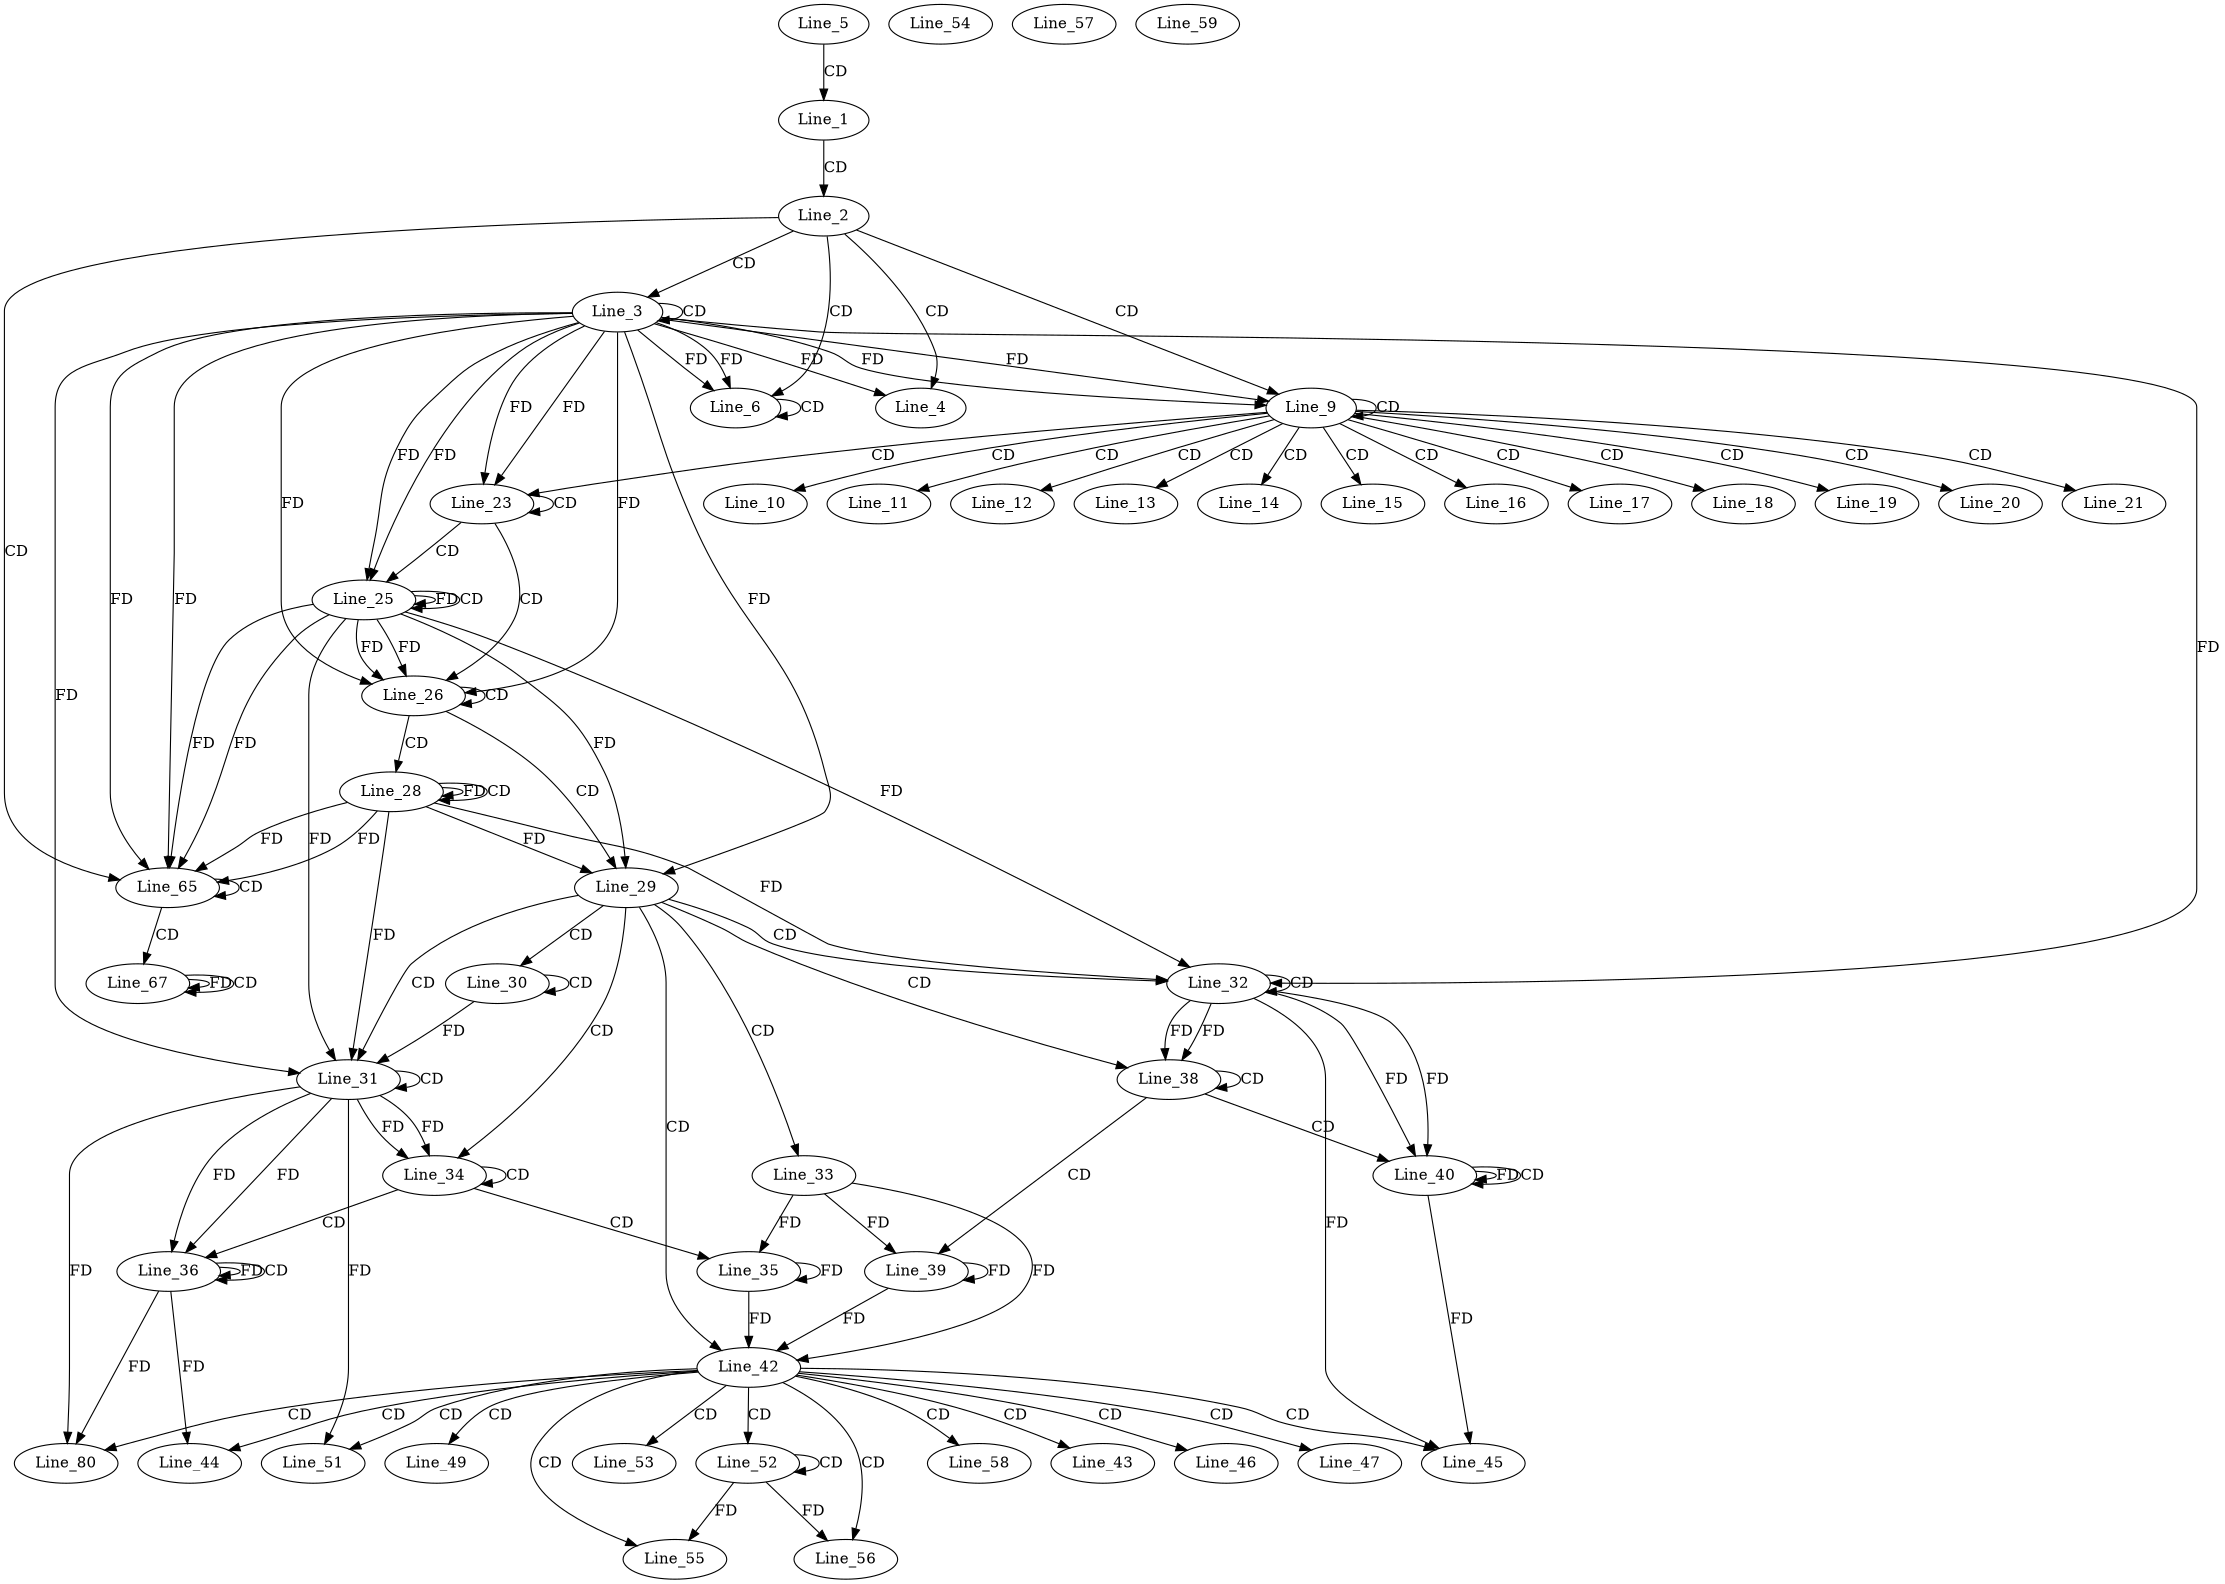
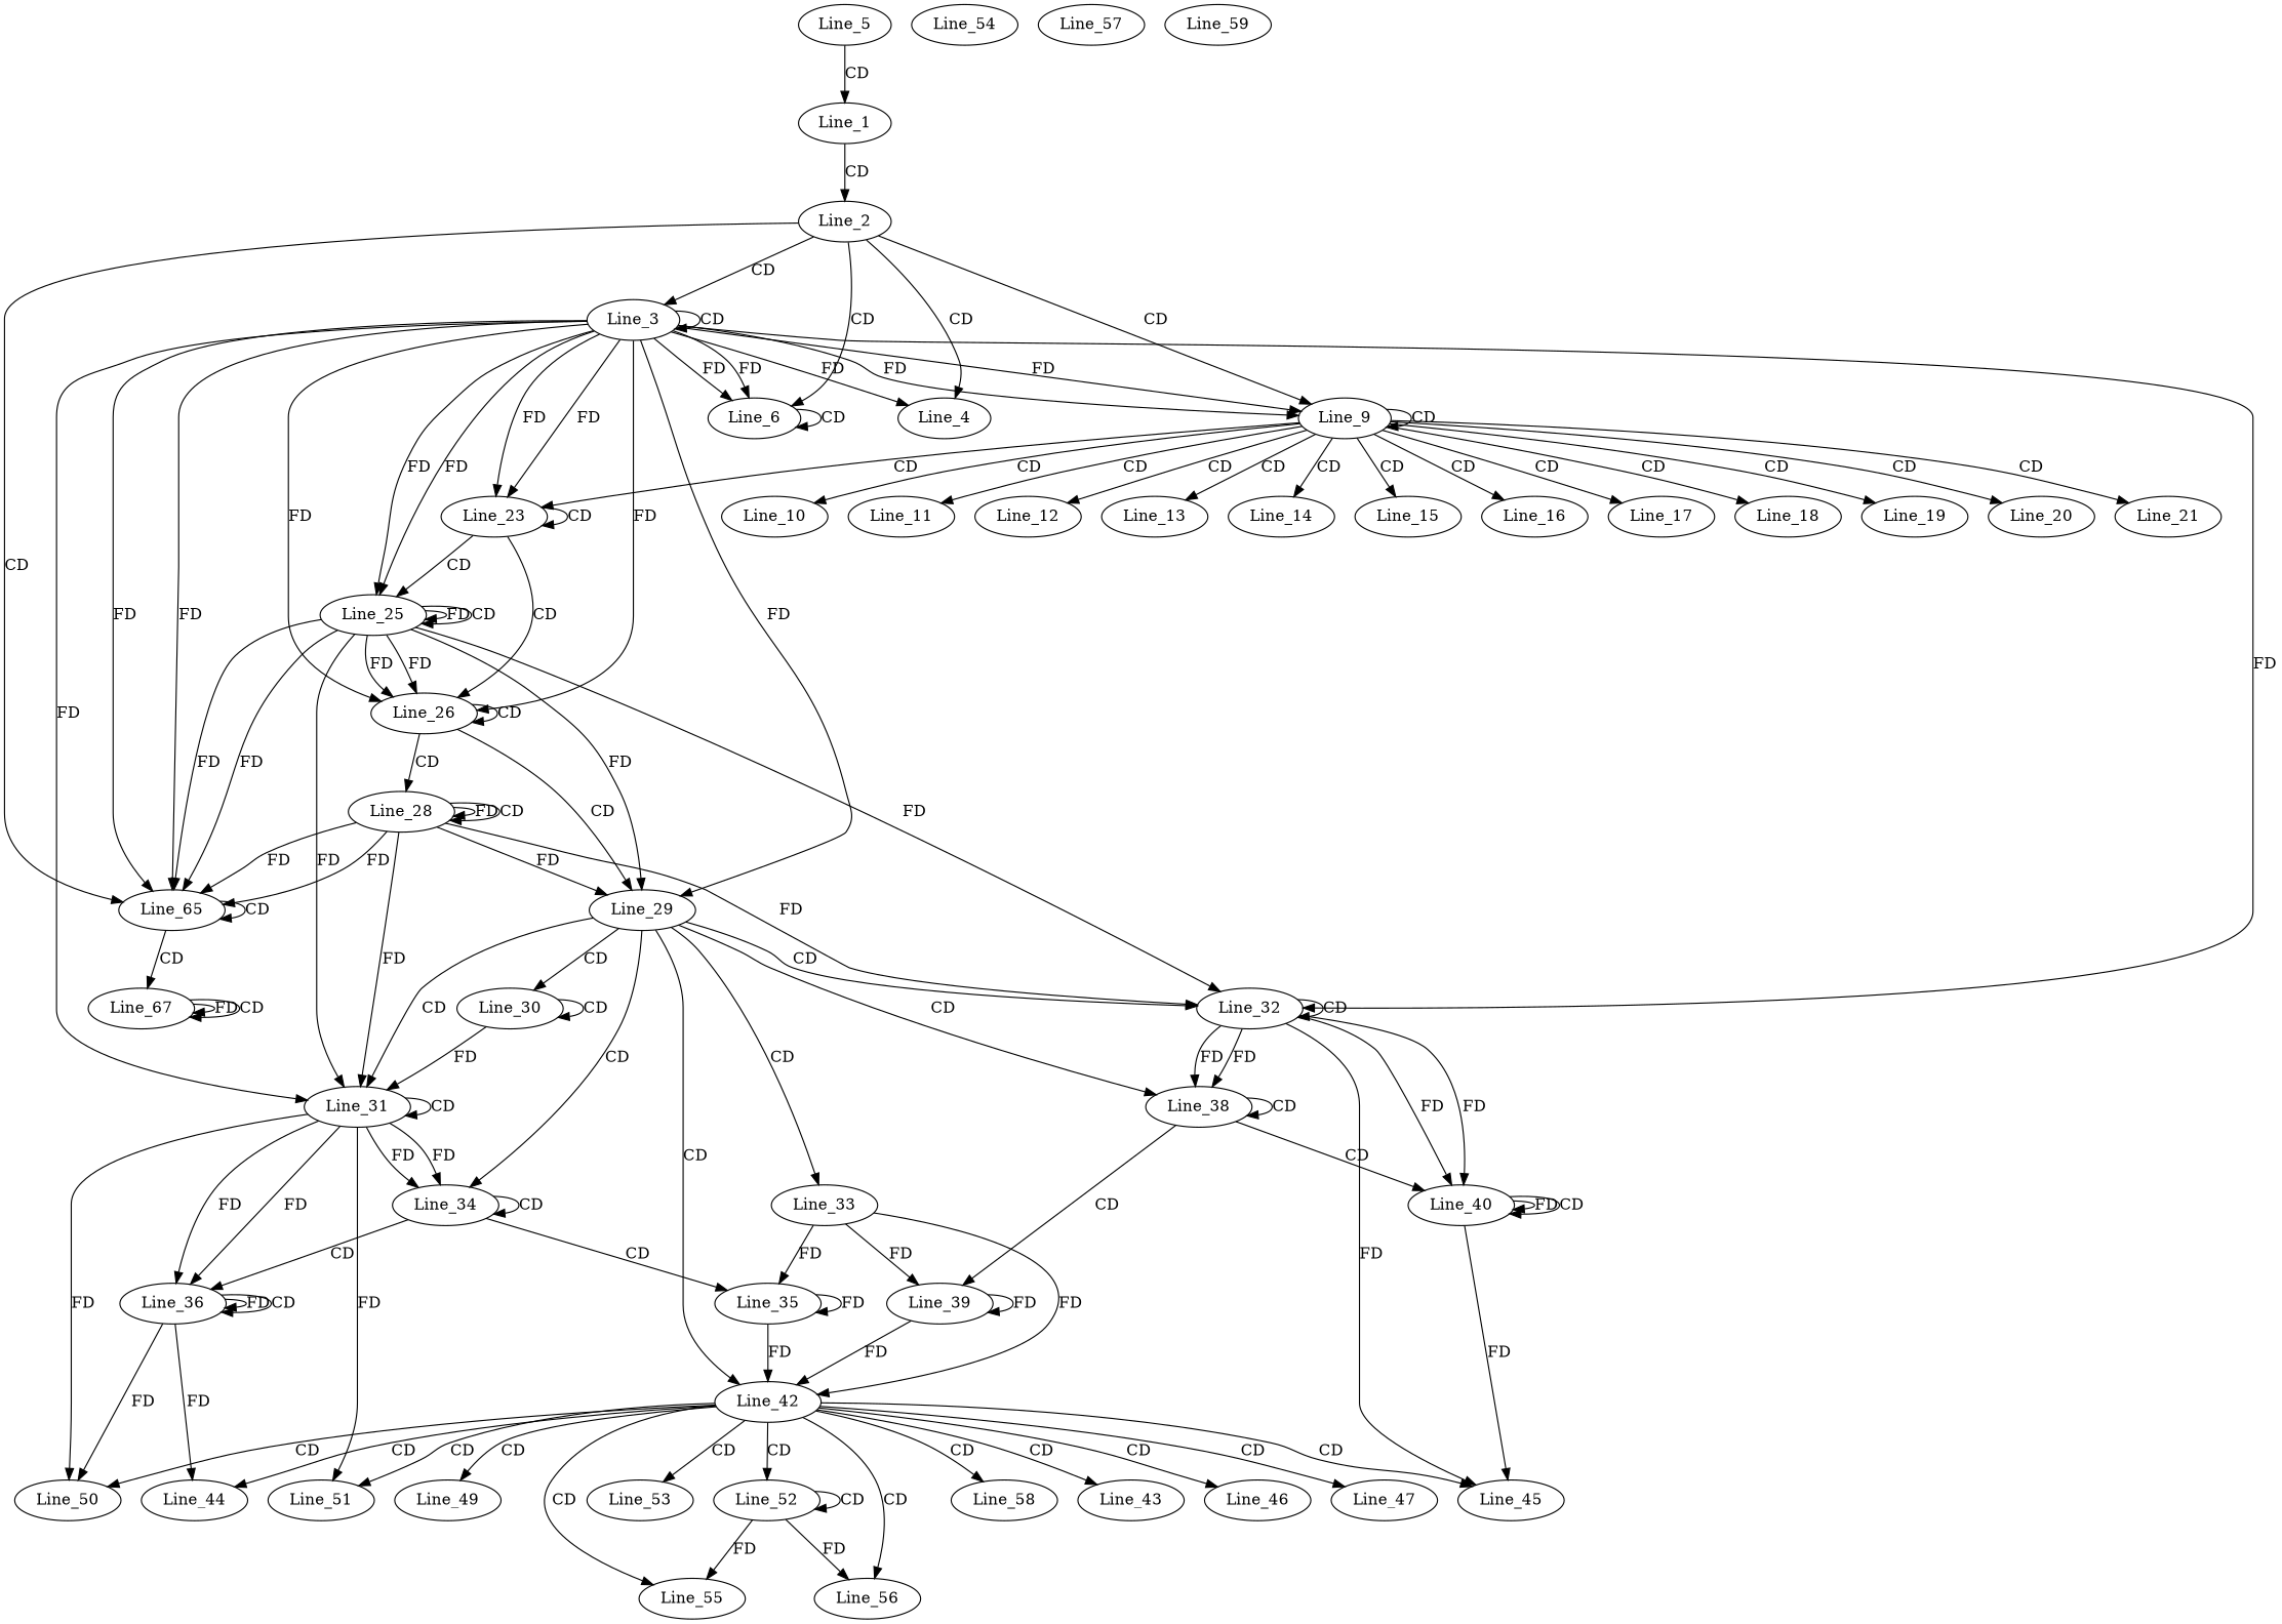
  digraph {
    n1 [label=Line_5]
    Line_1
    Line_2
    Line_3
    Line_4
    Line_6
    Line_9
    Line_65
    Line_23
    Line_25
    Line_26
    Line_29
    Line_31
    Line_32
    Line_10
    Line_11
    Line_12
    Line_13
    Line_14
    Line_15
    Line_16
    Line_17
    Line_18
    Line_19
    Line_20
    Line_21
    Line_67
    Line_28
    Line_30
    Line_33
    Line_34
    Line_38
    Line_42
    Line_36
-   Line_50 [label=Line_80]
+   Line_50
    Line_51
    Line_40
    Line_45
    Line_35
    Line_39
    Line_44
    Line_43
    Line_46
    Line_47
    Line_49
    Line_52
    Line_53
    Line_55
    Line_56
    Line_58
    Line_54
    Line_57
    Line_59
    n1 -> Line_1 [label=CD]
    Line_1 -> Line_2 [label=CD]
    Line_2 -> Line_3 [label=CD]
    Line_2 -> Line_4 [label=CD]
    Line_2 -> Line_6 [label=CD]
    Line_2 -> Line_9 [label=CD]
    Line_2 -> Line_65 [label=CD]
    Line_3 -> Line_3 [label=CD]
    Line_3 -> Line_4 [label=FD]
    Line_3 -> Line_6 [label=FD]
    Line_3 -> Line_6 [label=FD]
    Line_3 -> Line_9 [label=FD]
    Line_3 -> Line_9 [label=FD]
    Line_3 -> Line_65 [label=FD]
    Line_3 -> Line_65 [label=FD]
    Line_3 -> Line_23 [label=FD]
    Line_3 -> Line_23 [label=FD]
    Line_3 -> Line_25 [label=FD]
    Line_3 -> Line_25 [label=FD]
    Line_3 -> Line_26 [label=FD]
    Line_3 -> Line_26 [label=FD]
    Line_3 -> Line_29 [label=FD]
    Line_3 -> Line_31 [label=FD]
    Line_3 -> Line_32 [label=FD]
    Line_6 -> Line_6 [label=CD]
    Line_9 -> Line_9 [label=CD]
    Line_9 -> Line_23 [label=CD]
    Line_9 -> Line_10 [label=CD]
    Line_9 -> Line_11 [label=CD]
    Line_9 -> Line_12 [label=CD]
    Line_9 -> Line_13 [label=CD]
    Line_9 -> Line_14 [label=CD]
    Line_9 -> Line_15 [label=CD]
    Line_9 -> Line_16 [label=CD]
    Line_9 -> Line_17 [label=CD]
    Line_9 -> Line_18 [label=CD]
    Line_9 -> Line_19 [label=CD]
    Line_9 -> Line_20 [label=CD]
    Line_9 -> Line_21 [label=CD]
    Line_65 -> Line_65 [label=CD]
    Line_65 -> Line_67 [label=CD]
    Line_23 -> Line_23 [label=CD]
    Line_23 -> Line_25 [label=CD]
    Line_23 -> Line_26 [label=CD]
    Line_25 -> Line_65 [label=FD]
    Line_25 -> Line_65 [label=FD]
    Line_25 -> Line_25 [label=FD]
    Line_25 -> Line_25 [label=CD]
    Line_25 -> Line_26 [label=FD]
    Line_25 -> Line_26 [label=FD]
    Line_25 -> Line_29 [label=FD]
    Line_25 -> Line_31 [label=FD]
    Line_25 -> Line_32 [label=FD]
    Line_26 -> Line_26 [label=CD]
    Line_26 -> Line_29 [label=CD]
    Line_26 -> Line_28 [label=CD]
    Line_29 -> Line_31 [label=CD]
    Line_29 -> Line_32 [label=CD]
    Line_29 -> Line_30 [label=CD]
    Line_29 -> Line_33 [label=CD]
    Line_29 -> Line_34 [label=CD]
    Line_29 -> Line_38 [label=CD]
    Line_29 -> Line_42 [label=CD]
    Line_31 -> Line_31 [label=CD]
    Line_31 -> Line_34 [label=FD]
    Line_31 -> Line_34 [label=FD]
    Line_31 -> Line_36 [label=FD]
    Line_31 -> Line_36 [label=FD]
    Line_31 -> Line_50 [label=FD]
    Line_31 -> Line_51 [label=FD]
    Line_32 -> Line_32 [label=CD]
    Line_32 -> Line_38 [label=FD]
    Line_32 -> Line_38 [label=FD]
    Line_32 -> Line_40 [label=FD]
    Line_32 -> Line_40 [label=FD]
    Line_32 -> Line_45 [label=FD]
    Line_67 -> Line_67 [label=FD]
    Line_67 -> Line_67 [label=CD]
    Line_28 -> Line_65 [label=FD]
    Line_28 -> Line_65 [label=FD]
    Line_28 -> Line_29 [label=FD]
    Line_28 -> Line_31 [label=FD]
    Line_28 -> Line_32 [label=FD]
    Line_28 -> Line_28 [label=FD]
    Line_28 -> Line_28 [label=CD]
    Line_30 -> Line_31 [label=FD]
    Line_30 -> Line_30 [label=CD]
    Line_33 -> Line_42 [label=FD]
    Line_33 -> Line_35 [label=FD]
    Line_33 -> Line_39 [label=FD]
    Line_34 -> Line_34 [label=CD]
    Line_34 -> Line_36 [label=CD]
    Line_34 -> Line_35 [label=CD]
    Line_38 -> Line_38 [label=CD]
    Line_38 -> Line_40 [label=CD]
    Line_38 -> Line_39 [label=CD]
    Line_42 -> Line_50 [label=CD]
    Line_42 -> Line_51 [label=CD]
    Line_42 -> Line_45 [label=CD]
    Line_42 -> Line_44 [label=CD]
    Line_42 -> Line_43 [label=CD]
    Line_42 -> Line_46 [label=CD]
    Line_42 -> Line_47 [label=CD]
    Line_42 -> Line_49 [label=CD]
    Line_42 -> Line_52 [label=CD]
    Line_42 -> Line_53 [label=CD]
    Line_42 -> Line_55 [label=CD]
    Line_42 -> Line_56 [label=CD]
    Line_42 -> Line_58 [label=CD]
    Line_36 -> Line_36 [label=FD]
    Line_36 -> Line_36 [label=CD]
    Line_36 -> Line_50 [label=FD]
    Line_36 -> Line_44 [label=FD]
    Line_40 -> Line_40 [label=FD]
    Line_40 -> Line_40 [label=CD]
    Line_40 -> Line_45 [label=FD]
    Line_35 -> Line_42 [label=FD]
    Line_35 -> Line_35 [label=FD]
    Line_39 -> Line_42 [label=FD]
    Line_39 -> Line_39 [label=FD]
    Line_52 -> Line_52 [label=CD]
    Line_52 -> Line_55 [label=FD]
    Line_52 -> Line_56 [label=FD]
  }
